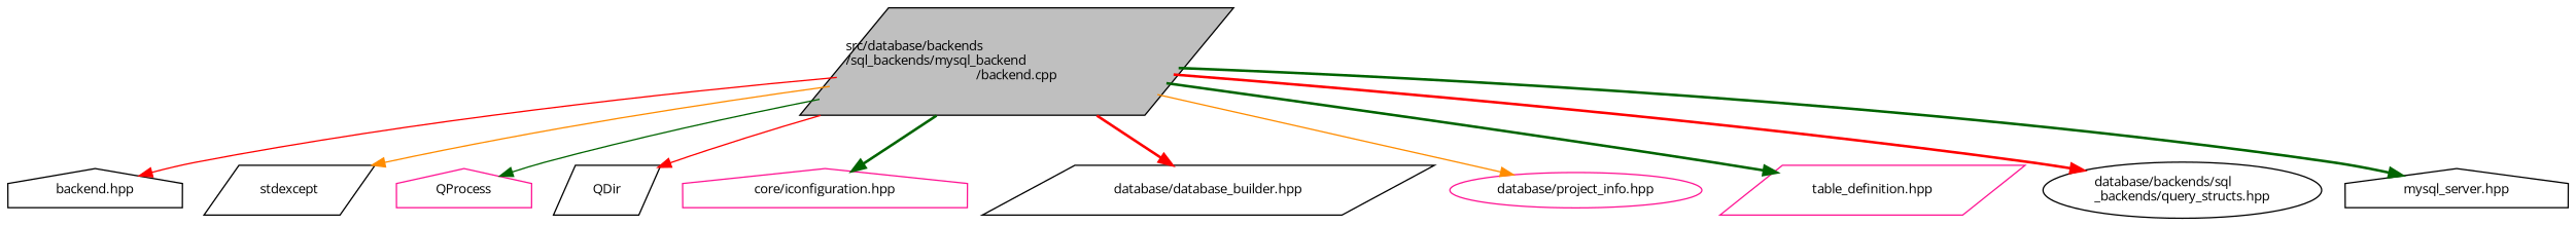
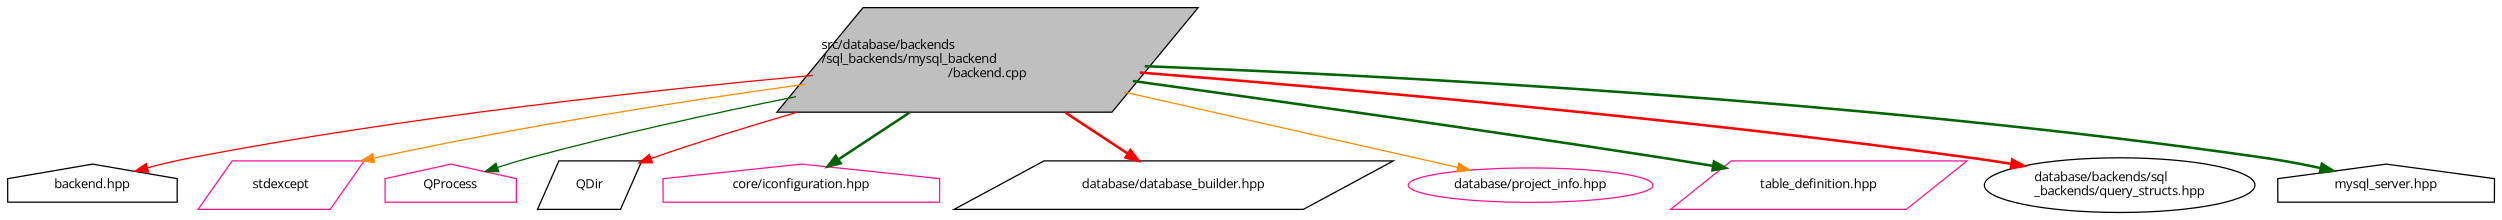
  digraph {
    fontname="Open Sans"
    node [color=black fillcolor=white fontname="Open Sans" fontsize=10 shape=parallelogram style=filled]
    edge [color=red fontname="Open Sans" fontsize=10 labelfontname=Helvetica labelfontsize=10 style=solid]
    n1 [fillcolor=grey75 fontcolor=black height=0.2 label="src/database/backends\l/sql_backends/mysql_backend\l/backend.cpp" width=0.4]
    n2 [height=0.2 label="backend.hpp" shape=house width=0.4]
-   n3 [height=0.2 label=stdexcept width=0.4]
+   n3 [color=deeppink height=0.2 label=stdexcept width=0.4]
    n4 [color=deeppink height=0.2 label=QProcess shape=house width=0.4]
    n5 [height=0.2 label=QDir width=0.4]
    n6 [color=deeppink height=0.2 label="core/iconfiguration.hpp" shape=house width=0.4]
    n7 [height=0.2 label="database/database_builder.hpp" width=0.4]
    n8 [color=deeppink height=0.2 label="database/project_info.hpp" shape=ellipse width=0.4]
    n9 [color=deeppink height=0.2 label="table_definition.hpp" width=0.4]
    n10 [height=0.2 label="database/backends/sql\l_backends/query_structs.hpp" shape=ellipse width=0.4]
    n11 [height=0.2 label="mysql_server.hpp" shape=house width=0.4]
    n1 -> n2
    n1 -> n3 [color=darkorange]
    n1 -> n4 [color=darkgreen]
    n1 -> n5
    n1 -> n6 [color=darkgreen style=bold]
    n1 -> n7 [style=bold]
    n1 -> n8 [color=darkorange]
    n1 -> n9 [color=darkgreen style=bold]
    n1 -> n10 [style=bold]
    n1 -> n11 [color=darkgreen style=bold]
  }
